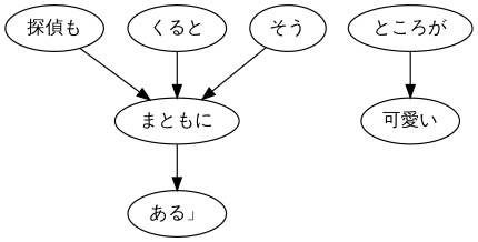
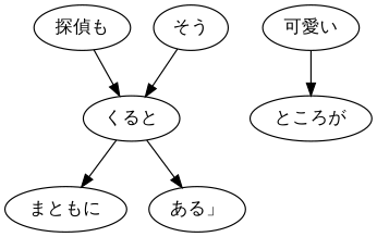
  digraph {
    fontname="Fira Sans"
    node [fontname="Fira Sans"]
    edge [fontname="Fira Sans"]
    n1 [label="探偵も"]
    n2 [label="くると"]
    n3 [label="まともに"]
    n4 [label="ある」"]
    n5 [label="そう"]
    n6 [label="可愛い"]
    n7 [label="ところが"]
-   n1 -> n3
+   n1 -> n2
    n2 -> n3
-   n3 -> n4
-   n5 -> n3
-   n7 -> n6
+   n2 -> n4
+   n5 -> n2
+   n6 -> n7
  }
